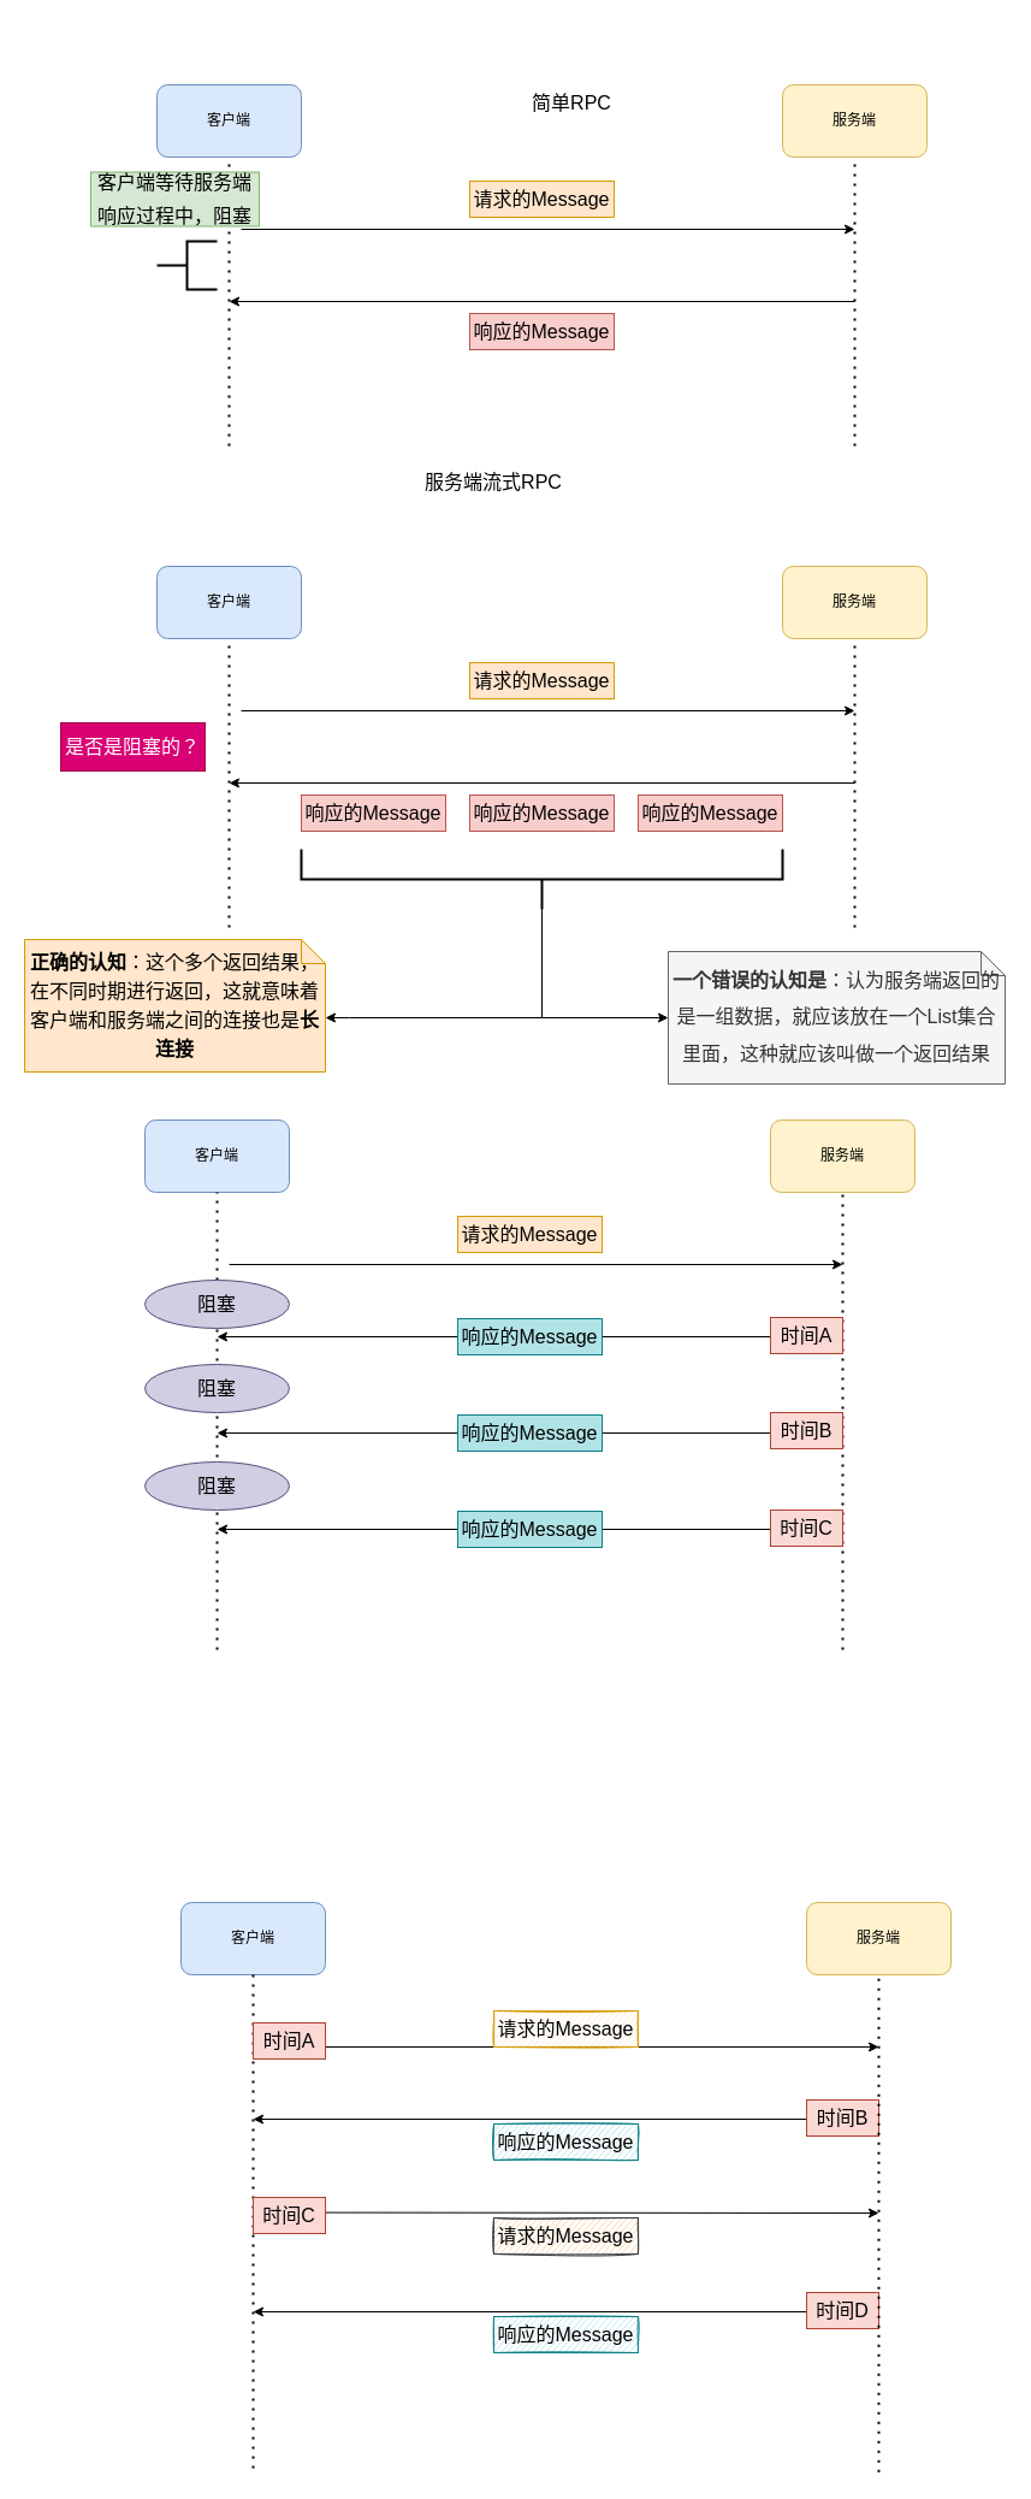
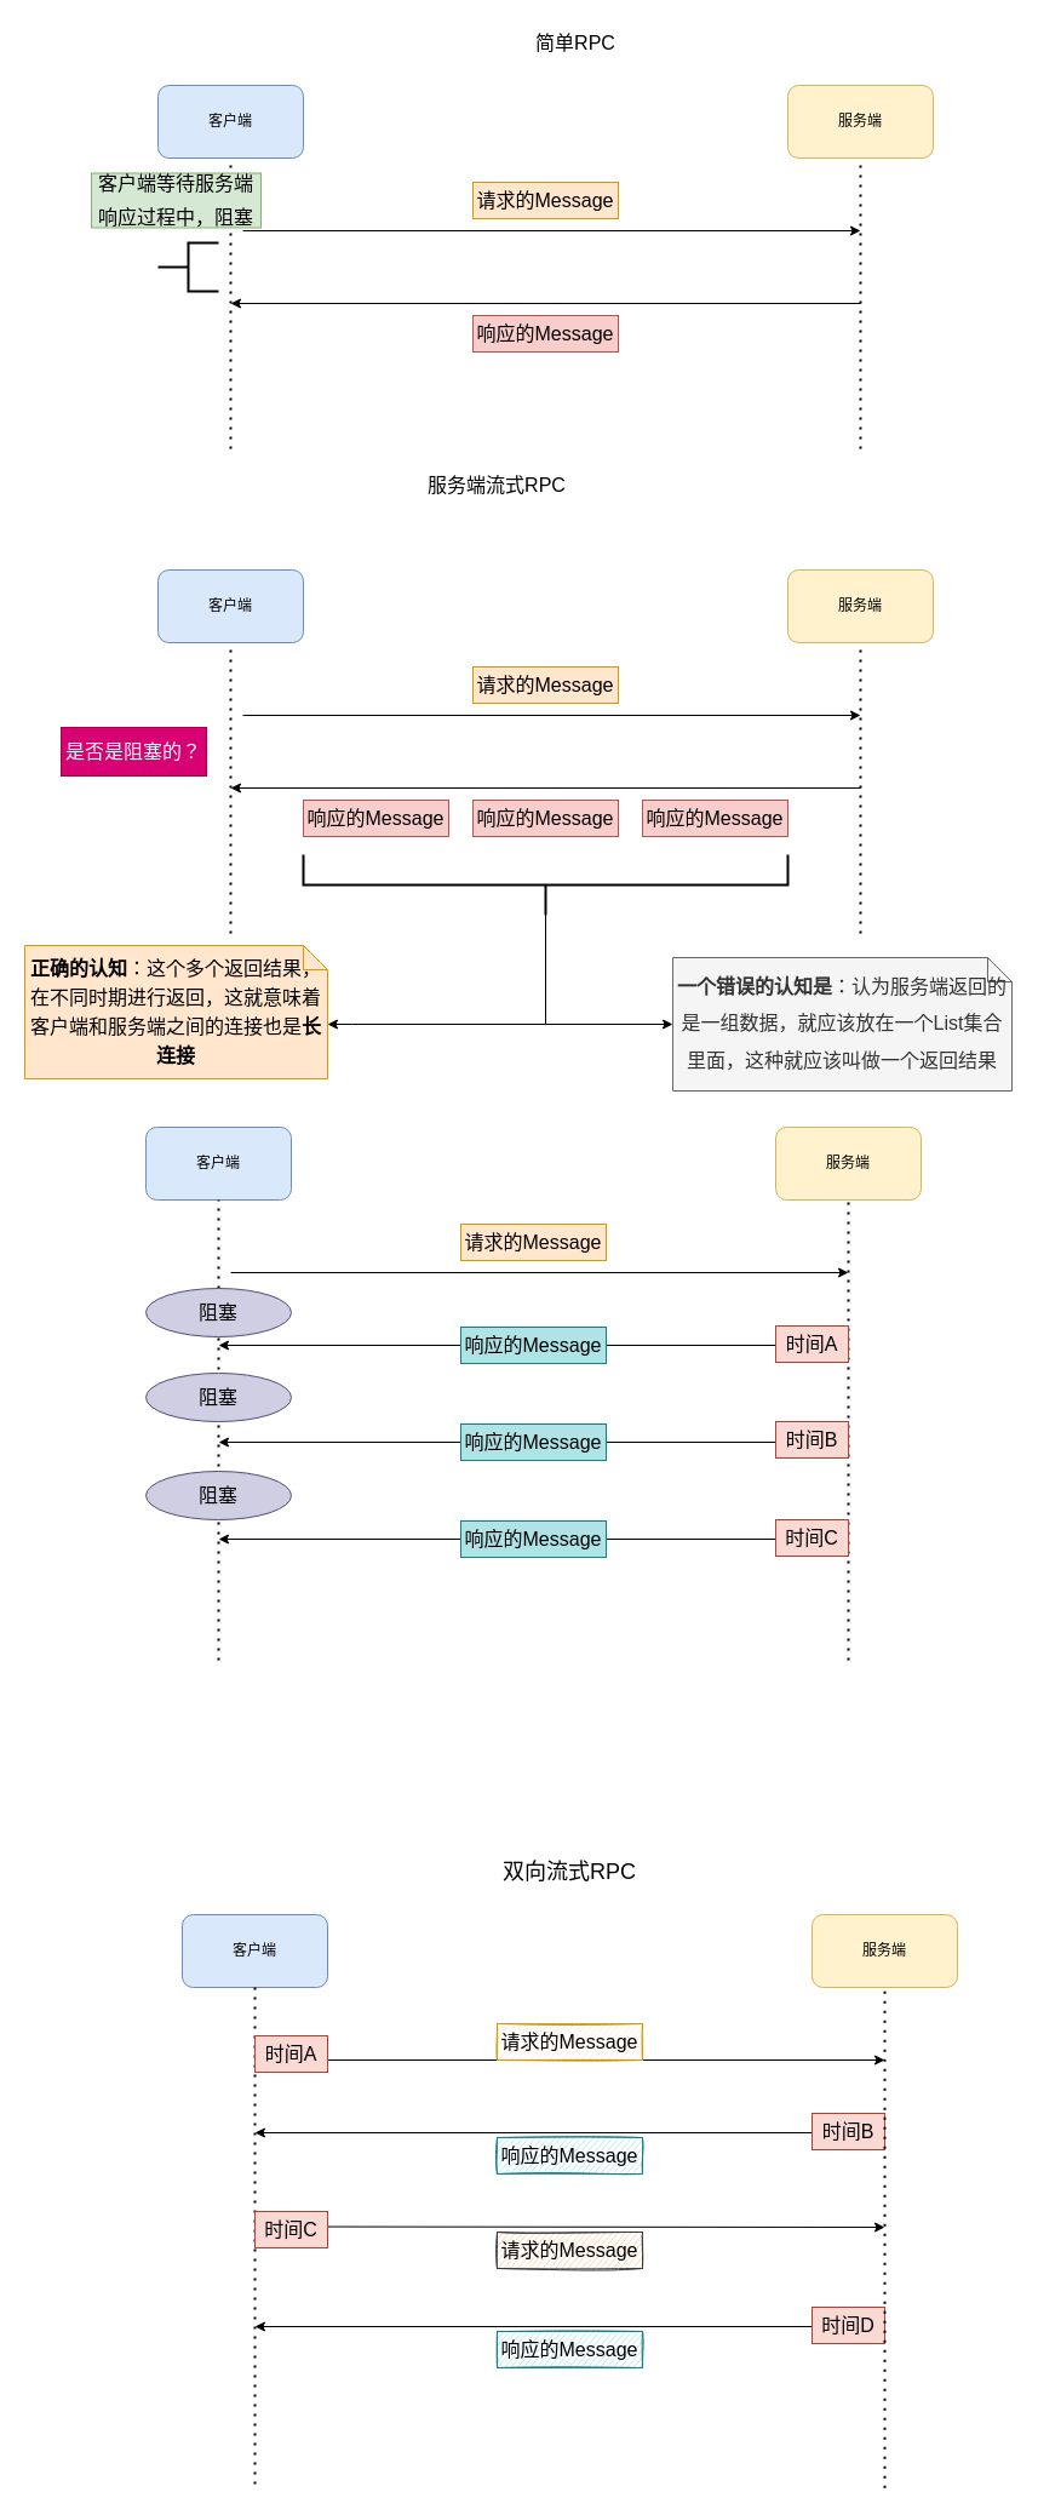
  <mxCell id="0" />
  <mxCell id="1" parent="0" />
  <mxCell id="2" value="" style="endArrow=classic;html=1;rounded=0;" edge="1" parent="1"><mxGeometry width="50" height="50" relative="1" as="geometry"><mxPoint x="220" y="1700" as="sourcePoint" /><mxPoint x="730" y="1700" as="targetPoint" /></mxGeometry></mxCell>
  <mxCell id="3" value="" style="endArrow=classic;html=1;rounded=0;" edge="1" parent="1"><mxGeometry width="50" height="50" relative="1" as="geometry"><mxPoint x="210" y="1837.5" as="sourcePoint" /><mxPoint x="730" y="1838" as="targetPoint" /></mxGeometry></mxCell>
  <mxCell id="4" value="" style="endArrow=classic;html=1;rounded=0;fontSize=16;" parent="1" edge="1"><mxGeometry width="50" height="50" relative="1" as="geometry"><mxPoint x="700" y="1190" as="sourcePoint" /><mxPoint x="180" y="1190" as="targetPoint" /></mxGeometry></mxCell>
  <mxCell id="5" value="" style="endArrow=classic;html=1;rounded=0;fontSize=16;" parent="1" edge="1"><mxGeometry width="50" height="50" relative="1" as="geometry"><mxPoint x="700" y="1110" as="sourcePoint" /><mxPoint x="180" y="1110" as="targetPoint" /></mxGeometry></mxCell>
  <mxCell id="6" value="客户端" style="rounded=1;whiteSpace=wrap;html=1;fillColor=#dae8fc;strokeColor=#6c8ebf;" parent="1" vertex="1"><mxGeometry x="130" y="70" width="120" height="60" as="geometry" /></mxCell>
  <mxCell id="7" value="服务端" style="rounded=1;whiteSpace=wrap;html=1;fillColor=#fff2cc;strokeColor=#d6b656;" parent="1" vertex="1"><mxGeometry x="650" y="70" width="120" height="60" as="geometry" /></mxCell>
  <mxCell id="8" value="" style="endArrow=none;dashed=1;html=1;dashPattern=1 3;strokeWidth=2;rounded=0;entryX=0.5;entryY=1;entryDx=0;entryDy=0;" parent="1" target="6" edge="1"><mxGeometry width="50" height="50" relative="1" as="geometry"><mxPoint x="190" y="370" as="sourcePoint" /><mxPoint x="520" y="330" as="targetPoint" /></mxGeometry></mxCell>
  <mxCell id="9" value="" style="endArrow=none;dashed=1;html=1;dashPattern=1 3;strokeWidth=2;rounded=0;entryX=0.5;entryY=1;entryDx=0;entryDy=0;" parent="1" target="7" edge="1"><mxGeometry width="50" height="50" relative="1" as="geometry"><mxPoint x="710" y="370" as="sourcePoint" /><mxPoint x="200" y="140" as="targetPoint" /></mxGeometry></mxCell>
  <mxCell id="10" value="" style="endArrow=classic;html=1;rounded=0;" parent="1" edge="1"><mxGeometry width="50" height="50" relative="1" as="geometry"><mxPoint x="200" y="190" as="sourcePoint" /><mxPoint x="710" y="190" as="targetPoint" /></mxGeometry></mxCell>
  <mxCell id="11" value="请求的Message" style="rounded=0;whiteSpace=wrap;html=1;fontSize=16;fillColor=#ffe6cc;strokeColor=#d79b00;" parent="1" vertex="1"><mxGeometry x="390" y="150" width="120" height="30" as="geometry" /></mxCell>
  <mxCell id="12" value="" style="endArrow=classic;html=1;rounded=0;fontSize=16;" parent="1" edge="1"><mxGeometry width="50" height="50" relative="1" as="geometry"><mxPoint x="710" y="250" as="sourcePoint" /><mxPoint x="190" y="250" as="targetPoint" /></mxGeometry></mxCell>
  <mxCell id="13" value="响应的Message" style="rounded=0;whiteSpace=wrap;html=1;fontSize=16;fillColor=#f8cecc;strokeColor=#b85450;" parent="1" vertex="1"><mxGeometry x="390" y="260" width="120" height="30" as="geometry" /></mxCell>
  <mxCell id="14" value="" style="strokeWidth=2;html=1;shape=mxgraph.flowchart.annotation_2;align=left;labelPosition=right;pointerEvents=1;fontSize=16;" parent="1" vertex="1"><mxGeometry x="130" y="200" width="50" height="40" as="geometry" /></mxCell>
  <mxCell id="15" value="&lt;p style=&quot;line-height: 1.7&quot;&gt;客户端等待服务端响应过程中，阻塞&lt;/p&gt;" style="text;html=1;strokeColor=#82b366;fillColor=#d5e8d4;align=center;verticalAlign=middle;whiteSpace=wrap;rounded=0;fontSize=16;" parent="1" vertex="1"><mxGeometry x="75" y="142.5" width="140" height="45" as="geometry" /></mxCell>
  <mxCell id="16" value="客户端" style="rounded=1;whiteSpace=wrap;html=1;fillColor=#dae8fc;strokeColor=#6c8ebf;" parent="1" vertex="1"><mxGeometry x="130" y="470" width="120" height="60" as="geometry" /></mxCell>
  <mxCell id="17" value="服务端" style="rounded=1;whiteSpace=wrap;html=1;fillColor=#fff2cc;strokeColor=#d6b656;" parent="1" vertex="1"><mxGeometry x="650" y="470" width="120" height="60" as="geometry" /></mxCell>
  <mxCell id="18" value="" style="endArrow=none;dashed=1;html=1;dashPattern=1 3;strokeWidth=2;rounded=0;entryX=0.5;entryY=1;entryDx=0;entryDy=0;" parent="1" target="16" edge="1"><mxGeometry width="50" height="50" relative="1" as="geometry"><mxPoint x="190" y="770" as="sourcePoint" /><mxPoint x="520" y="730" as="targetPoint" /></mxGeometry></mxCell>
  <mxCell id="19" value="" style="endArrow=none;dashed=1;html=1;dashPattern=1 3;strokeWidth=2;rounded=0;entryX=0.5;entryY=1;entryDx=0;entryDy=0;" parent="1" target="17" edge="1"><mxGeometry width="50" height="50" relative="1" as="geometry"><mxPoint x="710" y="770" as="sourcePoint" /><mxPoint x="200" y="540" as="targetPoint" /></mxGeometry></mxCell>
  <mxCell id="20" value="" style="endArrow=classic;html=1;rounded=0;" parent="1" edge="1"><mxGeometry width="50" height="50" relative="1" as="geometry"><mxPoint x="200" y="590" as="sourcePoint" /><mxPoint x="710" y="590" as="targetPoint" /></mxGeometry></mxCell>
  <mxCell id="21" value="请求的Message" style="rounded=0;whiteSpace=wrap;html=1;fontSize=16;fillColor=#ffe6cc;strokeColor=#d79b00;" parent="1" vertex="1"><mxGeometry x="390" y="550" width="120" height="30" as="geometry" /></mxCell>
  <mxCell id="22" value="" style="endArrow=classic;html=1;rounded=0;fontSize=16;" parent="1" edge="1"><mxGeometry width="50" height="50" relative="1" as="geometry"><mxPoint x="710" y="650" as="sourcePoint" /><mxPoint x="190" y="650" as="targetPoint" /></mxGeometry></mxCell>
  <mxCell id="23" value="响应的Message" style="rounded=0;whiteSpace=wrap;html=1;fontSize=16;fillColor=#f8cecc;strokeColor=#b85450;" parent="1" vertex="1"><mxGeometry x="390" y="660" width="120" height="30" as="geometry" /></mxCell>
- <mxCell id="24" value="简单RPC" style="text;html=1;strokeColor=none;fillColor=none;align=center;verticalAlign=middle;whiteSpace=wrap;rounded=0;fontSize=16;" parent="1" vertex="1"><mxGeometry x="400" y="70" width="150" height="30" as="geometry" /></mxCell>
+ <mxCell id="24" value="简单RPC" style="text;html=1;strokeColor=none;fillColor=none;align=center;verticalAlign=middle;whiteSpace=wrap;rounded=0;fontSize=16;" parent="1" vertex="1"><mxGeometry x="400" y="20" width="150" height="30" as="geometry" /></mxCell>
  <mxCell id="25" value="服务端流式RPC" style="text;html=1;strokeColor=none;fillColor=none;align=center;verticalAlign=middle;whiteSpace=wrap;rounded=0;fontSize=16;" parent="1" vertex="1"><mxGeometry x="335" y="385" width="150" height="30" as="geometry" /></mxCell>
  <mxCell id="26" value="响应的Message" style="rounded=0;whiteSpace=wrap;html=1;fontSize=16;fillColor=#f8cecc;strokeColor=#b85450;" parent="1" vertex="1"><mxGeometry x="250" y="660" width="120" height="30" as="geometry" /></mxCell>
  <mxCell id="27" value="响应的Message" style="rounded=0;whiteSpace=wrap;html=1;fontSize=16;fillColor=#f8cecc;strokeColor=#b85450;" parent="1" vertex="1"><mxGeometry x="530" y="660" width="120" height="30" as="geometry" /></mxCell>
  <mxCell id="28" style="edgeStyle=orthogonalEdgeStyle;rounded=0;orthogonalLoop=1;jettySize=auto;html=1;entryX=0;entryY=0.5;entryDx=0;entryDy=0;entryPerimeter=0;fontSize=16;" parent="1" source="30" target="31" edge="1"><mxGeometry relative="1" as="geometry" /></mxCell>
  <mxCell id="29" style="edgeStyle=orthogonalEdgeStyle;rounded=0;orthogonalLoop=1;jettySize=auto;html=1;entryX=0;entryY=0;entryDx=250;entryDy=65;entryPerimeter=0;fontSize=16;exitX=0;exitY=0.5;exitDx=0;exitDy=0;exitPerimeter=0;" parent="1" source="30" target="32" edge="1"><mxGeometry relative="1" as="geometry"><Array as="points"><mxPoint x="450" y="845" /><mxPoint x="290" y="845" /></Array></mxGeometry></mxCell>
  <mxCell id="30" value="" style="strokeWidth=2;html=1;shape=mxgraph.flowchart.annotation_2;align=left;labelPosition=right;pointerEvents=1;fontSize=16;rotation=-90;" parent="1" vertex="1"><mxGeometry x="425" y="530" width="50" height="400" as="geometry" /></mxCell>
  <mxCell id="31" value="&lt;p style=&quot;line-height: 1.9&quot;&gt;&lt;b&gt;一个错误的认知是&lt;/b&gt;：认为服务端返回的是一组数据，就应该放在一个List集合里面，这种就应该叫做一个返回结果&lt;/p&gt;" style="shape=note;size=20;whiteSpace=wrap;html=1;fontSize=16;fillColor=#f5f5f5;fontColor=#333333;strokeColor=#666666;" parent="1" vertex="1"><mxGeometry x="555" y="790" width="280" height="110" as="geometry" /></mxCell>
  <mxCell id="32" value="&lt;p style=&quot;line-height: 1.5&quot;&gt;&lt;b&gt;正确的认知&lt;/b&gt;：这个多个返回结果，在不同时期进行返回，这就意味着客户端和服务端之间的连接也是&lt;b&gt;长连接&lt;/b&gt;&lt;/p&gt;" style="shape=note;size=20;whiteSpace=wrap;html=1;fontSize=16;fillColor=#ffe6cc;strokeColor=#d79b00;" parent="1" vertex="1"><mxGeometry x="20" y="780" width="250" height="110" as="geometry" /></mxCell>
  <mxCell id="33" value="是否是阻塞的？" style="whiteSpace=wrap;html=1;fontSize=16;fillColor=#d80073;fontColor=#ffffff;strokeColor=#A50040;rounded=0;" parent="1" vertex="1"><mxGeometry x="50" y="600" width="120" height="40" as="geometry" /></mxCell>
  <mxCell id="34" value="客户端" style="rounded=1;whiteSpace=wrap;html=1;fillColor=#dae8fc;strokeColor=#6c8ebf;" parent="1" vertex="1"><mxGeometry x="120" y="930" width="120" height="60" as="geometry" /></mxCell>
  <mxCell id="35" value="服务端" style="rounded=1;whiteSpace=wrap;html=1;fillColor=#fff2cc;strokeColor=#d6b656;" parent="1" vertex="1"><mxGeometry x="640" y="930" width="120" height="60" as="geometry" /></mxCell>
  <mxCell id="36" value="" style="endArrow=none;dashed=1;html=1;dashPattern=1 3;strokeWidth=2;rounded=0;entryX=0.5;entryY=1;entryDx=0;entryDy=0;startArrow=none;" parent="1" source="47" target="34" edge="1"><mxGeometry width="50" height="50" relative="1" as="geometry"><mxPoint x="180" y="1370" as="sourcePoint" /><mxPoint x="510" y="1190" as="targetPoint" /></mxGeometry></mxCell>
  <mxCell id="37" value="" style="endArrow=none;dashed=1;html=1;dashPattern=1 3;strokeWidth=2;rounded=0;entryX=0.5;entryY=1;entryDx=0;entryDy=0;" parent="1" target="35" edge="1"><mxGeometry width="50" height="50" relative="1" as="geometry"><mxPoint x="700" y="1370" as="sourcePoint" /><mxPoint x="190" y="1000" as="targetPoint" /></mxGeometry></mxCell>
  <mxCell id="38" value="" style="endArrow=classic;html=1;rounded=0;" parent="1" edge="1"><mxGeometry width="50" height="50" relative="1" as="geometry"><mxPoint x="190" y="1050" as="sourcePoint" /><mxPoint x="700" y="1050" as="targetPoint" /></mxGeometry></mxCell>
  <mxCell id="39" value="请求的Message" style="rounded=0;whiteSpace=wrap;html=1;fontSize=16;fillColor=#ffe6cc;strokeColor=#d79b00;" parent="1" vertex="1"><mxGeometry x="380" y="1010" width="120" height="30" as="geometry" /></mxCell>
  <mxCell id="40" value="" style="endArrow=classic;html=1;rounded=0;fontSize=16;" parent="1" edge="1"><mxGeometry width="50" height="50" relative="1" as="geometry"><mxPoint x="700" y="1270" as="sourcePoint" /><mxPoint x="180" y="1270" as="targetPoint" /></mxGeometry></mxCell>
  <mxCell id="41" value="响应的Message" style="rounded=0;whiteSpace=wrap;html=1;fontSize=16;fillColor=#b0e3e6;strokeColor=#0e8088;" parent="1" vertex="1"><mxGeometry x="380" y="1175" width="120" height="30" as="geometry" /></mxCell>
  <mxCell id="42" value="时间A" style="text;html=1;fillColor=#fad9d5;align=center;verticalAlign=middle;whiteSpace=wrap;rounded=0;fontSize=16;strokeColor=#ae4132;" parent="1" vertex="1"><mxGeometry x="640" y="1094" width="60" height="30" as="geometry" /></mxCell>
  <mxCell id="43" value="时间B" style="text;html=1;strokeColor=#ae4132;fillColor=#fad9d5;align=center;verticalAlign=middle;whiteSpace=wrap;rounded=0;fontSize=16;" parent="1" vertex="1"><mxGeometry x="640" y="1173" width="60" height="30" as="geometry" /></mxCell>
  <mxCell id="44" value="时间C" style="text;html=1;strokeColor=#ae4132;fillColor=#fad9d5;align=center;verticalAlign=middle;whiteSpace=wrap;rounded=0;fontSize=16;" parent="1" vertex="1"><mxGeometry x="640" y="1254" width="60" height="30" as="geometry" /></mxCell>
  <mxCell id="45" value="响应的Message" style="rounded=0;whiteSpace=wrap;html=1;fontSize=16;fillColor=#b0e3e6;strokeColor=#0e8088;" parent="1" vertex="1"><mxGeometry x="380" y="1255" width="120" height="30" as="geometry" /></mxCell>
  <mxCell id="46" value="响应的Message" style="rounded=0;whiteSpace=wrap;html=1;fontSize=16;shadow=0;sketch=0;glass=0;fillColor=#b0e3e6;strokeColor=#0e8088;" parent="1" vertex="1"><mxGeometry x="380" y="1095" width="120" height="30" as="geometry" /></mxCell>
  <mxCell id="47" value="阻塞" style="ellipse;whiteSpace=wrap;html=1;shadow=0;glass=0;sketch=0;fontSize=16;fillColor=#d0cee2;strokeColor=#56517e;" parent="1" vertex="1"><mxGeometry x="120" y="1063" width="120" height="40" as="geometry" /></mxCell>
  <mxCell id="48" value="" style="endArrow=none;dashed=1;html=1;dashPattern=1 3;strokeWidth=2;rounded=0;entryX=0.5;entryY=1;entryDx=0;entryDy=0;" parent="1" target="47" edge="1"><mxGeometry width="50" height="50" relative="1" as="geometry"><mxPoint x="180" y="1370" as="sourcePoint" /><mxPoint x="180" y="990" as="targetPoint" /></mxGeometry></mxCell>
  <mxCell id="49" value="阻塞" style="ellipse;whiteSpace=wrap;html=1;shadow=0;glass=0;sketch=0;fontSize=16;fillColor=#d0cee2;strokeColor=#56517e;" parent="1" vertex="1"><mxGeometry x="120" y="1133" width="120" height="40" as="geometry" /></mxCell>
  <mxCell id="50" value="阻塞" style="ellipse;whiteSpace=wrap;html=1;shadow=0;glass=0;sketch=0;fontSize=16;fillColor=#d0cee2;strokeColor=#56517e;" parent="1" vertex="1"><mxGeometry x="120" y="1214" width="120" height="40" as="geometry" /></mxCell>
+ <mxCell id="51" value="&lt;font style=&quot;font-size: 18px&quot;&gt;双向流式RPC&lt;/font&gt;" style="text;html=1;strokeColor=none;fillColor=none;align=center;verticalAlign=middle;whiteSpace=wrap;rounded=0;" vertex="1" parent="1"><mxGeometry x="410" y="1530" width="120" height="30" as="geometry" /></mxCell>
  <mxCell id="52" value="" style="endArrow=classic;html=1;rounded=0;fontSize=16;" edge="1" parent="1"><mxGeometry width="50" height="50" relative="1" as="geometry"><mxPoint x="730" y="1760" as="sourcePoint" /><mxPoint x="210" y="1760" as="targetPoint" /></mxGeometry></mxCell>
  <mxCell id="53" value="客户端" style="rounded=1;whiteSpace=wrap;html=1;fillColor=#dae8fc;strokeColor=#6c8ebf;" vertex="1" parent="1"><mxGeometry x="150" y="1580" width="120" height="60" as="geometry" /></mxCell>
  <mxCell id="54" value="服务端" style="rounded=1;whiteSpace=wrap;html=1;fillColor=#fff2cc;strokeColor=#d6b656;" vertex="1" parent="1"><mxGeometry x="670" y="1580" width="120" height="60" as="geometry" /></mxCell>
  <mxCell id="55" value="" style="endArrow=none;dashed=1;html=1;dashPattern=1 3;strokeWidth=2;rounded=0;entryX=0.5;entryY=1;entryDx=0;entryDy=0;startArrow=none;" edge="1" parent="1" target="53"><mxGeometry width="50" height="50" relative="1" as="geometry"><mxPoint x="210" y="2050" as="sourcePoint" /><mxPoint x="540" y="1840" as="targetPoint" /></mxGeometry></mxCell>
  <mxCell id="56" value="请求的Message" style="rounded=0;whiteSpace=wrap;html=1;fontSize=16;fillColor=#ffe6cc;strokeColor=#d79b00;sketch=1;" vertex="1" parent="1"><mxGeometry x="410" y="1670" width="120" height="30" as="geometry" /></mxCell>
  <mxCell id="57" value="" style="endArrow=classic;html=1;rounded=0;fontSize=16;" edge="1" parent="1"><mxGeometry width="50" height="50" relative="1" as="geometry"><mxPoint x="730" y="1920" as="sourcePoint" /><mxPoint x="210" y="1920" as="targetPoint" /></mxGeometry></mxCell>
  <mxCell id="58" value="请求的Message" style="rounded=0;whiteSpace=wrap;html=1;fontSize=16;fillColor=#ffcc99;strokeColor=#36393d;sketch=1;" vertex="1" parent="1"><mxGeometry x="410" y="1842" width="120" height="30" as="geometry" /></mxCell>
  <mxCell id="59" value="时间B" style="text;html=1;fillColor=#fad9d5;align=center;verticalAlign=middle;whiteSpace=wrap;rounded=0;fontSize=16;strokeColor=#ae4132;" vertex="1" parent="1"><mxGeometry x="670" y="1744" width="60" height="30" as="geometry" /></mxCell>
  <mxCell id="60" value="时间D" style="text;html=1;strokeColor=#ae4132;fillColor=#fad9d5;align=center;verticalAlign=middle;whiteSpace=wrap;rounded=0;fontSize=16;" vertex="1" parent="1"><mxGeometry x="670" y="1904" width="60" height="30" as="geometry" /></mxCell>
  <mxCell id="61" value="响应的Message" style="rounded=0;whiteSpace=wrap;html=1;fontSize=16;fillColor=#b0e3e6;strokeColor=#0e8088;sketch=1;" vertex="1" parent="1"><mxGeometry x="410" y="1924" width="120" height="30" as="geometry" /></mxCell>
  <mxCell id="62" value="响应的Message" style="rounded=0;whiteSpace=wrap;html=1;fontSize=16;shadow=0;sketch=1;glass=0;fillColor=#b0e3e6;strokeColor=#0e8088;" vertex="1" parent="1"><mxGeometry x="410" y="1764" width="120" height="30" as="geometry" /></mxCell>
  <mxCell id="63" value="" style="endArrow=none;dashed=1;html=1;dashPattern=1 3;strokeWidth=2;rounded=0;entryX=0.5;entryY=1;entryDx=0;entryDy=0;startArrow=none;" edge="1" parent="1" target="54"><mxGeometry width="50" height="50" relative="1" as="geometry"><mxPoint x="730" y="2053.137" as="sourcePoint" /><mxPoint x="759" y="1650" as="targetPoint" /></mxGeometry></mxCell>
  <mxCell id="64" value="时间A" style="text;html=1;fillColor=#fad9d5;align=center;verticalAlign=middle;whiteSpace=wrap;rounded=0;fontSize=16;strokeColor=#ae4132;" vertex="1" parent="1"><mxGeometry x="210" y="1680" width="60" height="30" as="geometry" /></mxCell>
  <mxCell id="65" value="时间C" style="text;html=1;strokeColor=#ae4132;fillColor=#fad9d5;align=center;verticalAlign=middle;whiteSpace=wrap;rounded=0;fontSize=16;" vertex="1" parent="1"><mxGeometry x="210" y="1825" width="60" height="30" as="geometry" /></mxCell>
